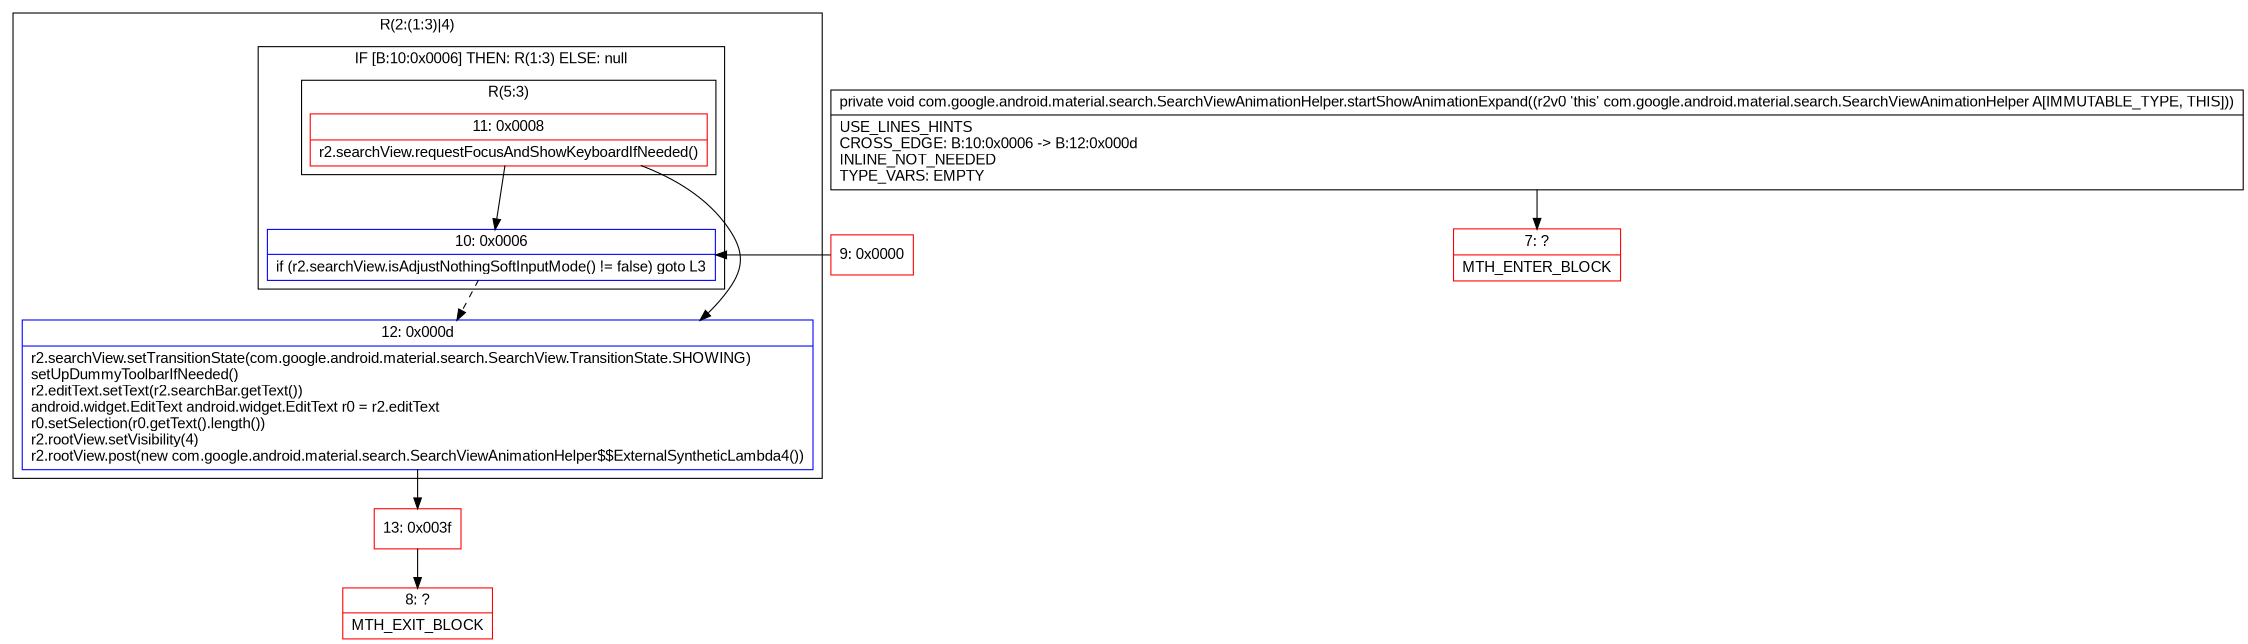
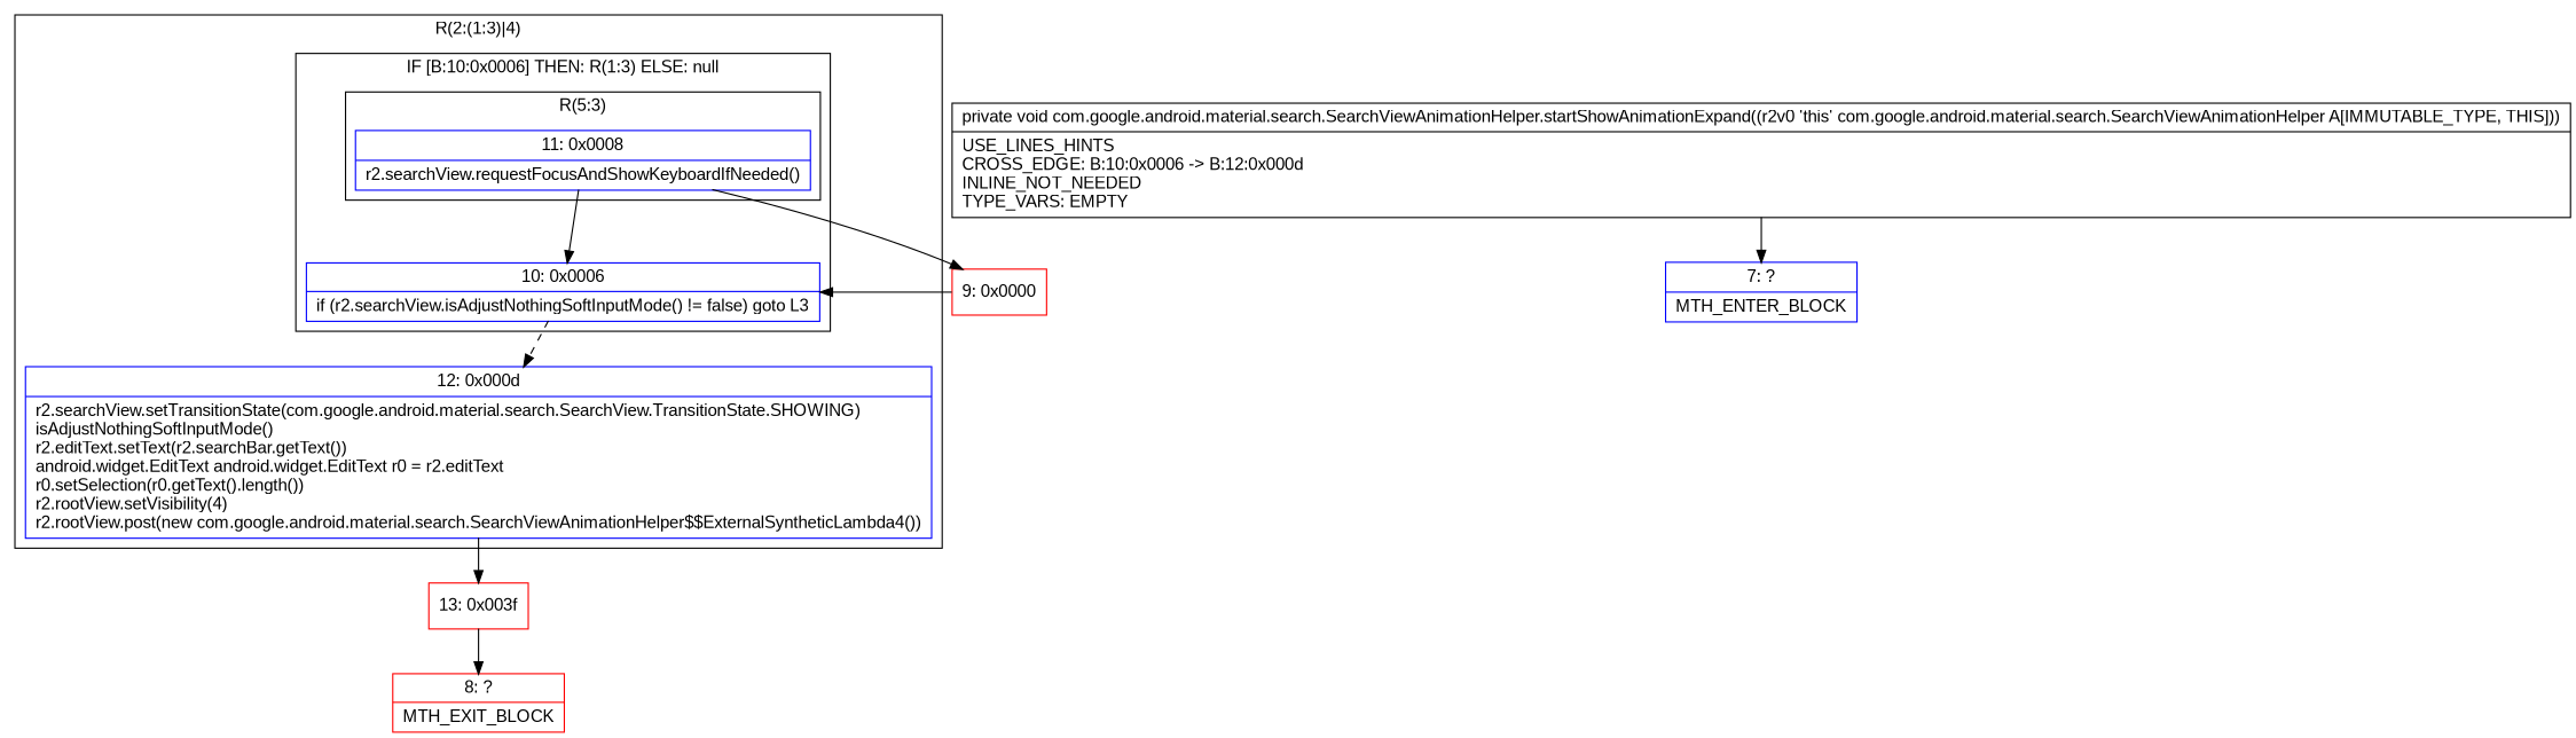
  digraph {
    fontname="Liberation Sans"
    node [color=red fontname="Liberation Sans" shape=record]
    edge [fontname="Liberation Sans"]
-   n1 [label="{11\:\ 0x0008|r2.searchView.requestFocusAndShowKeyboardIfNeeded()\l}"]
+   n1 [color=blue label="{11\:\ 0x0008|r2.searchView.requestFocusAndShowKeyboardIfNeeded()\l}"]
    n2 [color=blue label="{10\:\ 0x0006|if (r2.searchView.isAdjustNothingSoftInputMode() != false) goto L3\l}"]
-   n3 [color=blue label="{12\:\ 0x000d|r2.searchView.setTransitionState(com.google.android.material.search.SearchView.TransitionState.SHOWING)\lsetUpDummyToolbarIfNeeded()\lr2.editText.setText(r2.searchBar.getText())\landroid.widget.EditText android.widget.EditText r0 = r2.editText\lr0.setSelection(r0.getText().length())\lr2.rootView.setVisibility(4)\lr2.rootView.post(new com.google.android.material.search.SearchViewAnimationHelper$$ExternalSyntheticLambda4())\l}"]
+   n3 [color=blue label="{12\:\ 0x000d|r2.searchView.setTransitionState(com.google.android.material.search.SearchView.TransitionState.SHOWING)\lisAdjustNothingSoftInputMode()\lr2.editText.setText(r2.searchBar.getText())\landroid.widget.EditText android.widget.EditText r0 = r2.editText\lr0.setSelection(r0.getText().length())\lr2.rootView.setVisibility(4)\lr2.rootView.post(new com.google.android.material.search.SearchViewAnimationHelper$$ExternalSyntheticLambda4())\l}"]
    n4 [label="{13\:\ 0x003f}"]
    n5 [label="{8\:\ ?|MTH_EXIT_BLOCK\l}"]
-   n6 [label="{7\:\ ?|MTH_ENTER_BLOCK\l}"]
+   n6 [color=blue label="{7\:\ ?|MTH_ENTER_BLOCK\l}"]
    n7 [label="{9\:\ 0x0000}"]
    n8 [label="{private void com.google.android.material.search.SearchViewAnimationHelper.startShowAnimationExpand((r2v0 'this' com.google.android.material.search.SearchViewAnimationHelper A[IMMUTABLE_TYPE, THIS]))  | USE_LINES_HINTS\lCROSS_EDGE: B:10:0x0006 \-\> B:12:0x000d\lINLINE_NOT_NEEDED\lTYPE_VARS: EMPTY\l}" color=""]
    subgraph cluster_1 {
      label="R(2:(1:3)|4)"
      n3
      subgraph cluster_2 {
        label="IF [B:10:0x0006] THEN: R(1:3) ELSE: null"
        n2
        subgraph cluster_3 {
          label="R(5:3)"
          n1
        }
      }
    }
    n1 -> n2
-   n1 -> n3
+   n1 -> n7
    n2 -> n3 [style=dashed]
    n3 -> n4
    n4 -> n5
    n7 -> n2
    n8 -> n6
  }
